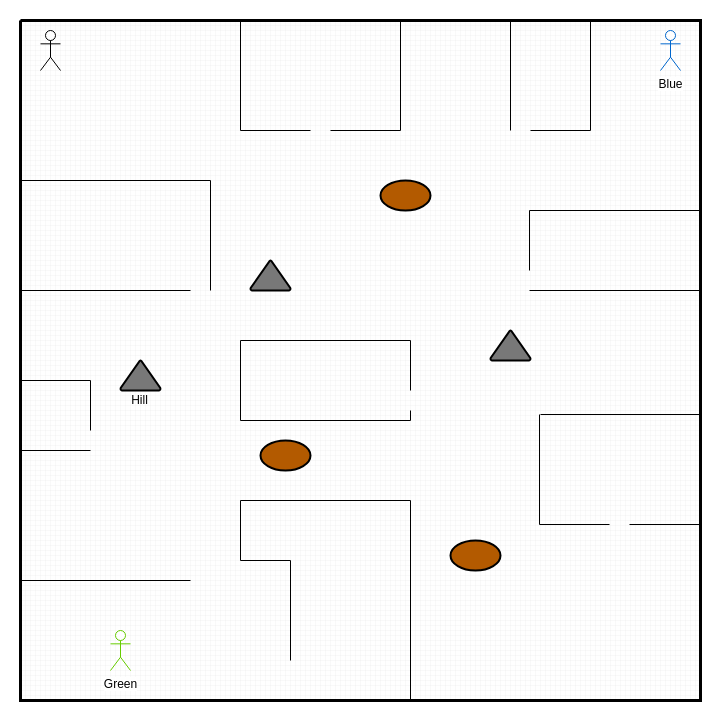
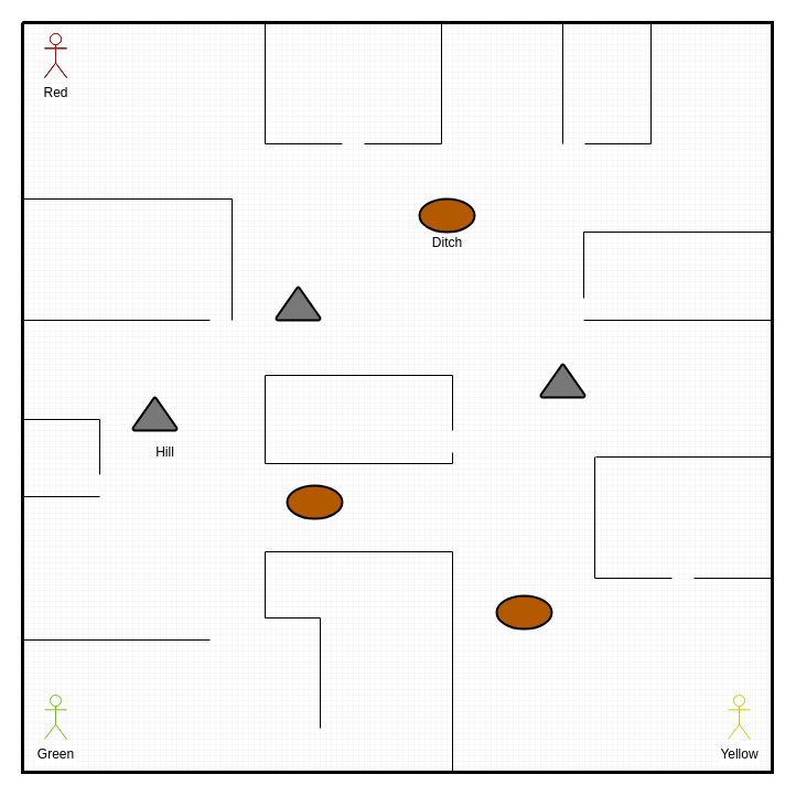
  <mxCell id="0" />
  <mxCell id="1" parent="0" />
  <mxCell id="2" value="" style="whiteSpace=wrap;html=1;aspect=fixed;" parent="1" vertex="1"><mxGeometry x="20" y="20" width="680" height="680" as="geometry" /></mxCell>
  <mxCell id="3" value="" style="verticalLabelPosition=bottom;verticalAlign=top;html=1;shape=mxgraph.basic.patternFillRect;fillStyle=grid;step=5;fillStrokeWidth=0.2;fillStrokeColor=#dddddd;strokeWidth=3;" parent="1" vertex="1"><mxGeometry x="20" y="20" width="680" height="680" as="geometry" /></mxCell>
  <mxCell id="4" value="" style="endArrow=none;html=1;" parent="1" edge="1"><mxGeometry width="50" height="50" relative="1" as="geometry"><mxPoint x="20" y="180" as="sourcePoint" /><mxPoint x="210" y="180" as="targetPoint" /></mxGeometry></mxCell>
  <mxCell id="5" value="" style="endArrow=none;html=1;" parent="1" edge="1"><mxGeometry width="50" height="50" relative="1" as="geometry"><mxPoint x="210" y="180" as="sourcePoint" /><mxPoint x="210" y="290" as="targetPoint" /></mxGeometry></mxCell>
  <mxCell id="6" value="" style="endArrow=none;html=1;" parent="1" edge="1"><mxGeometry width="50" height="50" relative="1" as="geometry"><mxPoint x="20" y="290" as="sourcePoint" /><mxPoint x="190" y="290" as="targetPoint" /></mxGeometry></mxCell>
  <mxCell id="7" value="" style="shape=umlActor;verticalLabelPosition=bottom;labelBackgroundColor=#ffffff;verticalAlign=top;html=1;outlineConnect=0;" parent="1" vertex="1"><mxGeometry x="40" y="30" width="20" height="40" as="geometry" /></mxCell>
- <mxCell id="9" value="Blue" style="shape=umlActor;verticalLabelPosition=bottom;labelBackgroundColor=#ffffff;verticalAlign=top;html=1;outlineConnect=0;strokeColor=#0066CC;" parent="1" vertex="1"><mxGeometry x="660" y="30" width="20" height="40" as="geometry" /></mxCell>
- <mxCell id="10" value="Green" style="shape=umlActor;verticalLabelPosition=bottom;labelBackgroundColor=#ffffff;verticalAlign=top;html=1;outlineConnect=0;strokeColor=#66CC00;" parent="1" vertex="1"><mxGeometry x="110" y="630" width="20" height="40" as="geometry" /></mxCell>
+ <mxCell id="8" value="Red" style="shape=umlActor;verticalLabelPosition=bottom;labelBackgroundColor=#ffffff;verticalAlign=top;html=1;outlineConnect=0;strokeColor=#CC0000;" parent="1" vertex="1"><mxGeometry x="40" y="30" width="20" height="40" as="geometry" /></mxCell>
+ <mxCell id="10" value="Green" style="shape=umlActor;verticalLabelPosition=bottom;labelBackgroundColor=#ffffff;verticalAlign=top;html=1;outlineConnect=0;strokeColor=#66CC00;" parent="1" vertex="1"><mxGeometry x="40" y="630" width="20" height="40" as="geometry" /></mxCell>
+ <mxCell id="11" value="Yellow" style="shape=umlActor;verticalLabelPosition=bottom;labelBackgroundColor=#ffffff;verticalAlign=top;html=1;outlineConnect=0;strokeColor=#CCCC00;" parent="1" vertex="1"><mxGeometry x="660" y="630" width="20" height="40" as="geometry" /></mxCell>
  <mxCell id="12" value="" style="endArrow=none;html=1;" parent="1" edge="1"><mxGeometry width="50" height="50" relative="1" as="geometry"><mxPoint x="240" y="340" as="sourcePoint" /><mxPoint x="410" y="340" as="targetPoint" /></mxGeometry></mxCell>
  <mxCell id="13" value="" style="endArrow=none;html=1;" parent="1" edge="1"><mxGeometry width="50" height="50" relative="1" as="geometry"><mxPoint x="240" y="420" as="sourcePoint" /><mxPoint x="410" y="420" as="targetPoint" /></mxGeometry></mxCell>
  <mxCell id="14" value="" style="endArrow=none;html=1;" parent="1" edge="1"><mxGeometry width="50" height="50" relative="1" as="geometry"><mxPoint x="410" y="340" as="sourcePoint" /><mxPoint x="410" y="390" as="targetPoint" /></mxGeometry></mxCell>
  <mxCell id="15" value="" style="endArrow=none;html=1;" parent="1" edge="1"><mxGeometry width="50" height="50" relative="1" as="geometry"><mxPoint x="410" y="410" as="sourcePoint" /><mxPoint x="410" y="420" as="targetPoint" /></mxGeometry></mxCell>
  <mxCell id="16" value="" style="endArrow=none;html=1;" parent="1" edge="1"><mxGeometry width="50" height="50" relative="1" as="geometry"><mxPoint x="240" y="340" as="sourcePoint" /><mxPoint x="240" y="420" as="targetPoint" /></mxGeometry></mxCell>
  <mxCell id="17" value="" style="endArrow=none;html=1;" parent="1" edge="1"><mxGeometry width="50" height="50" relative="1" as="geometry"><mxPoint x="20" y="580" as="sourcePoint" /><mxPoint x="190" y="580" as="targetPoint" /></mxGeometry></mxCell>
  <mxCell id="18" value="" style="endArrow=none;html=1;" parent="1" edge="1"><mxGeometry width="50" height="50" relative="1" as="geometry"><mxPoint x="240" y="20" as="sourcePoint" /><mxPoint x="240" y="130" as="targetPoint" /></mxGeometry></mxCell>
  <mxCell id="19" value="" style="endArrow=none;html=1;" parent="1" edge="1"><mxGeometry width="50" height="50" relative="1" as="geometry"><mxPoint x="400" y="20" as="sourcePoint" /><mxPoint x="400" y="130" as="targetPoint" /></mxGeometry></mxCell>
  <mxCell id="20" value="" style="endArrow=none;html=1;" parent="1" edge="1"><mxGeometry width="50" height="50" relative="1" as="geometry"><mxPoint x="240" y="130" as="sourcePoint" /><mxPoint x="310" y="130" as="targetPoint" /></mxGeometry></mxCell>
  <mxCell id="21" value="" style="endArrow=none;html=1;" parent="1" edge="1"><mxGeometry width="50" height="50" relative="1" as="geometry"><mxPoint x="330" y="130" as="sourcePoint" /><mxPoint x="400" y="130" as="targetPoint" /></mxGeometry></mxCell>
  <mxCell id="22" value="" style="endArrow=none;html=1;" parent="1" edge="1"><mxGeometry width="50" height="50" relative="1" as="geometry"><mxPoint x="590" y="20" as="sourcePoint" /><mxPoint x="590" y="130" as="targetPoint" /></mxGeometry></mxCell>
  <mxCell id="23" value="" style="endArrow=none;html=1;" parent="1" edge="1"><mxGeometry width="50" height="50" relative="1" as="geometry"><mxPoint x="510" y="20" as="sourcePoint" /><mxPoint x="510" y="130" as="targetPoint" /></mxGeometry></mxCell>
  <mxCell id="24" value="" style="endArrow=none;html=1;" parent="1" edge="1"><mxGeometry width="50" height="50" relative="1" as="geometry"><mxPoint x="530" y="130" as="sourcePoint" /><mxPoint x="590" y="130" as="targetPoint" /></mxGeometry></mxCell>
  <mxCell id="25" value="" style="endArrow=none;html=1;" parent="1" edge="1"><mxGeometry width="50" height="50" relative="1" as="geometry"><mxPoint x="529" y="210" as="sourcePoint" /><mxPoint x="699" y="210" as="targetPoint" /></mxGeometry></mxCell>
  <mxCell id="26" value="" style="endArrow=none;html=1;" parent="1" edge="1"><mxGeometry width="50" height="50" relative="1" as="geometry"><mxPoint x="529" y="290" as="sourcePoint" /><mxPoint x="699" y="290" as="targetPoint" /></mxGeometry></mxCell>
  <mxCell id="27" value="" style="endArrow=none;html=1;" parent="1" edge="1"><mxGeometry width="50" height="50" relative="1" as="geometry"><mxPoint x="529" y="210" as="sourcePoint" /><mxPoint x="529" y="270" as="targetPoint" /></mxGeometry></mxCell>
  <mxCell id="28" value="" style="endArrow=none;html=1;" parent="1" edge="1"><mxGeometry width="50" height="50" relative="1" as="geometry"><mxPoint x="539" y="414" as="sourcePoint" /><mxPoint x="539" y="524" as="targetPoint" /></mxGeometry></mxCell>
  <mxCell id="29" value="" style="endArrow=none;html=1;" parent="1" edge="1"><mxGeometry width="50" height="50" relative="1" as="geometry"><mxPoint x="699" y="414" as="sourcePoint" /><mxPoint x="540" y="414" as="targetPoint" /></mxGeometry></mxCell>
  <mxCell id="30" value="" style="endArrow=none;html=1;" parent="1" edge="1"><mxGeometry width="50" height="50" relative="1" as="geometry"><mxPoint x="539" y="524" as="sourcePoint" /><mxPoint x="609" y="524" as="targetPoint" /></mxGeometry></mxCell>
  <mxCell id="31" value="" style="endArrow=none;html=1;" parent="1" edge="1"><mxGeometry width="50" height="50" relative="1" as="geometry"><mxPoint x="629" y="524" as="sourcePoint" /><mxPoint x="699" y="524" as="targetPoint" /></mxGeometry></mxCell>
  <mxCell id="32" value="" style="endArrow=none;html=1;" parent="1" edge="1"><mxGeometry width="50" height="50" relative="1" as="geometry"><mxPoint x="240" y="500" as="sourcePoint" /><mxPoint x="410" y="500" as="targetPoint" /></mxGeometry></mxCell>
  <mxCell id="33" value="" style="endArrow=none;html=1;" parent="1" edge="1"><mxGeometry width="50" height="50" relative="1" as="geometry"><mxPoint x="240" y="500" as="sourcePoint" /><mxPoint x="240" y="560" as="targetPoint" /></mxGeometry></mxCell>
  <mxCell id="34" value="" style="endArrow=none;html=1;" parent="1" edge="1"><mxGeometry width="50" height="50" relative="1" as="geometry"><mxPoint x="410" y="700" as="sourcePoint" /><mxPoint x="410" y="500" as="targetPoint" /></mxGeometry></mxCell>
  <mxCell id="35" value="" style="endArrow=none;html=1;" parent="1" edge="1"><mxGeometry width="50" height="50" relative="1" as="geometry"><mxPoint x="240" y="560" as="sourcePoint" /><mxPoint x="290" y="560" as="targetPoint" /></mxGeometry></mxCell>
  <mxCell id="36" value="" style="endArrow=none;html=1;" parent="1" edge="1"><mxGeometry width="50" height="50" relative="1" as="geometry"><mxPoint x="290" y="660" as="sourcePoint" /><mxPoint x="290" y="560" as="targetPoint" /></mxGeometry></mxCell>
  <mxCell id="37" value="" style="endArrow=none;html=1;" parent="1" edge="1"><mxGeometry width="50" height="50" relative="1" as="geometry"><mxPoint x="20" y="450" as="sourcePoint" /><mxPoint x="90" y="450" as="targetPoint" /></mxGeometry></mxCell>
  <mxCell id="38" value="" style="endArrow=none;html=1;" parent="1" edge="1"><mxGeometry width="50" height="50" relative="1" as="geometry"><mxPoint x="20" y="380" as="sourcePoint" /><mxPoint x="90" y="380" as="targetPoint" /></mxGeometry></mxCell>
  <mxCell id="39" value="" style="endArrow=none;html=1;" parent="1" edge="1"><mxGeometry width="50" height="50" relative="1" as="geometry"><mxPoint x="90" y="380" as="sourcePoint" /><mxPoint x="90" y="430" as="targetPoint" /></mxGeometry></mxCell>
  <mxCell id="40" value="" style="strokeWidth=2;html=1;shape=mxgraph.flowchart.extract_or_measurement;whiteSpace=wrap;fillColor=#787878;" vertex="1" parent="1"><mxGeometry x="490" y="330" width="40" height="30" as="geometry" /></mxCell>
  <mxCell id="41" value="" style="strokeWidth=2;html=1;shape=mxgraph.flowchart.extract_or_measurement;whiteSpace=wrap;fillColor=#787878;" vertex="1" parent="1"><mxGeometry x="250" y="260" width="40" height="30" as="geometry" /></mxCell>
  <mxCell id="42" value="" style="strokeWidth=2;html=1;shape=mxgraph.flowchart.extract_or_measurement;whiteSpace=wrap;fillColor=#787878;" vertex="1" parent="1"><mxGeometry x="120" y="360" width="40" height="30" as="geometry" /></mxCell>
- <mxCell id="43" value="Hill" style="text;html=1;align=center;verticalAlign=middle;resizable=0;points=[];autosize=1;" vertex="1" parent="1"><mxGeometry x="124" y="390" width="30" height="20" as="geometry" /></mxCell>
+ <mxCell id="43" value="Hill" style="text;html=1;align=center;verticalAlign=middle;resizable=0;points=[];autosize=1;" vertex="1" parent="1"><mxGeometry x="134" y="400" width="30" height="20" as="geometry" /></mxCell>
  <mxCell id="44" value="" style="strokeWidth=2;html=1;shape=mxgraph.flowchart.start_1;whiteSpace=wrap;fillColor=#B35A00;strokeColor=#000000;" vertex="1" parent="1"><mxGeometry x="260" y="440" width="50" height="30" as="geometry" /></mxCell>
  <mxCell id="45" value="" style="strokeWidth=2;html=1;shape=mxgraph.flowchart.start_1;whiteSpace=wrap;fillColor=#B35A00;strokeColor=#000000;" vertex="1" parent="1"><mxGeometry x="450" y="540" width="50" height="30" as="geometry" /></mxCell>
  <mxCell id="46" value="" style="strokeWidth=2;html=1;shape=mxgraph.flowchart.start_1;whiteSpace=wrap;fillColor=#B35A00;strokeColor=#000000;" vertex="1" parent="1"><mxGeometry x="380" y="180" width="50" height="30" as="geometry" /></mxCell>
+ <mxCell id="47" value="Ditch" style="text;html=1;align=center;verticalAlign=middle;resizable=0;points=[];autosize=1;" vertex="1" parent="1"><mxGeometry x="385" y="210" width="40" height="20" as="geometry" /></mxCell>
